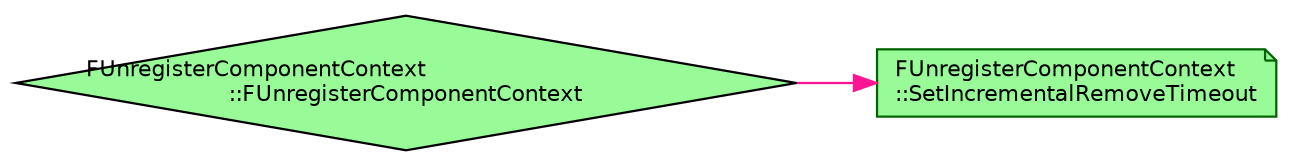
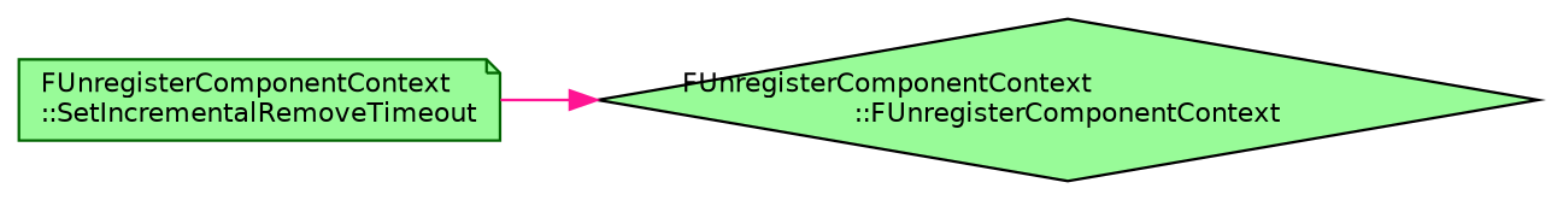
  digraph {
    rankdir=RL
    node [fillcolor=palegreen fontname=Helvetica fontsize=10 style=filled]
    n1 [color=black fontcolor=black height=0.2 label="FUnregisterComponentContext\l::FUnregisterComponentContext" shape=diamond width=0.4]
    n2 [color=darkgreen height=0.2 label="FUnregisterComponentContext\l::SetIncrementalRemoveTimeout" shape=note width=0.4]
-   n2 -> n1 [color=deeppink dir=back fontname=Helvetica fontsize=10 labelfontname=Helvetica labelfontsize=10 style=solid]
+   n1 -> n2 [color=deeppink dir=back fontname=Helvetica fontsize=10 labelfontname=Helvetica labelfontsize=10 style=solid]
  }
